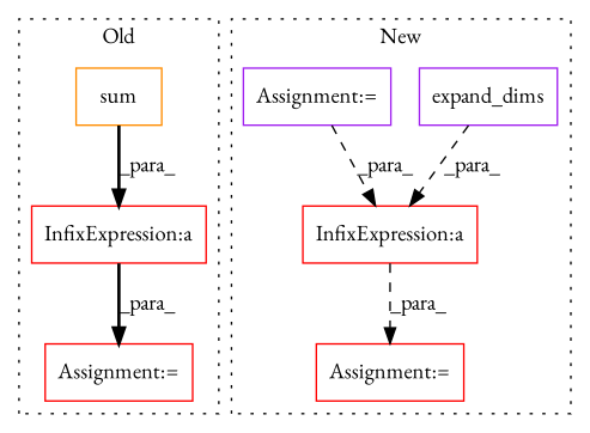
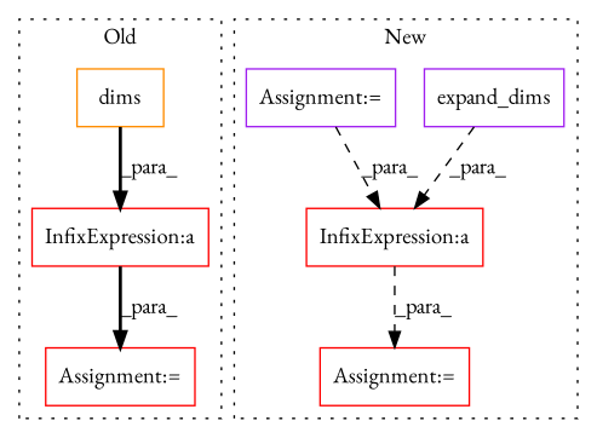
  digraph {
    fontname="EB Garamond"
    node [a=7 color=red fontname="EB Garamond" l=1 shape=box]
    edge [fontname="EB Garamond" style=dashed]
-   n1 [a=32 color=darkorange l="4,1" label=sum s="2832,2837"]
+   n1 [a=32 color=darkorange l="4,1" label=dims s="2832,2837"]
    n2 [label="Assignment:=" s=2739]
    n3 [a=27 l=3 label="InfixExpression:a" s=2838]
    n4 [a=32 color=purple l="12,1" label=expand_dims s="2797,2825"]
    n5 [label="Assignment:=" s=3147]
    n6 [a=27 l=3 label="InfixExpression:a" s=3215]
    n7 [color=purple label="Assignment:=" s=3116]
    subgraph cluster_1 {
      label=Old
      style=dotted
      n1
      n2
      n3
    }
    subgraph cluster_2 {
      label=New
      style=dotted
      n4
      n5
      n6
      n7
    }
    n1 -> n3 [label=_para_ style=bold]
    n3 -> n2 [label=_para_ style=bold]
    n4 -> n6 [label=_para_]
    n6 -> n5 [label=_para_]
    n7 -> n6 [label=_para_]
  }
